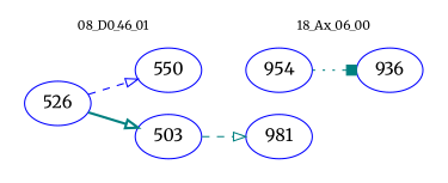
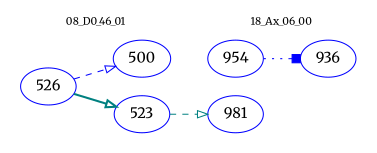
  digraph {
    fontname=Merriweather
    rankdir=LR
    node [color=blue fontname=Merriweather]
    edge [arrowhead=onormal color=blue fontname=Merriweather style=dashed]
    n1 [label=954]
    n2 [label=936]
    n3 [label=981]
    n4 [label=526]
-   n5 [label=503]
-   n6 [label=550]
+   n5 [label=523]
+   n6 [label=500]
    subgraph cluster_1 {
      color=white
      fontsize=10
      label="18_Ax_06_00"
      n1
      n2
      n3
    }
    subgraph cluster_2 {
      color=white
      fontsize=10
      label="08_D0_46_01"
      n4
      n5
      n6
    }
-   n1 -> n2 [arrowhead=box color=teal style=dotted]
+   n1 -> n2 [arrowhead=box style=dotted]
    n4 -> n5 [color=teal style=bold]
    n4 -> n6
    n5 -> n3 [color=teal]
  }
